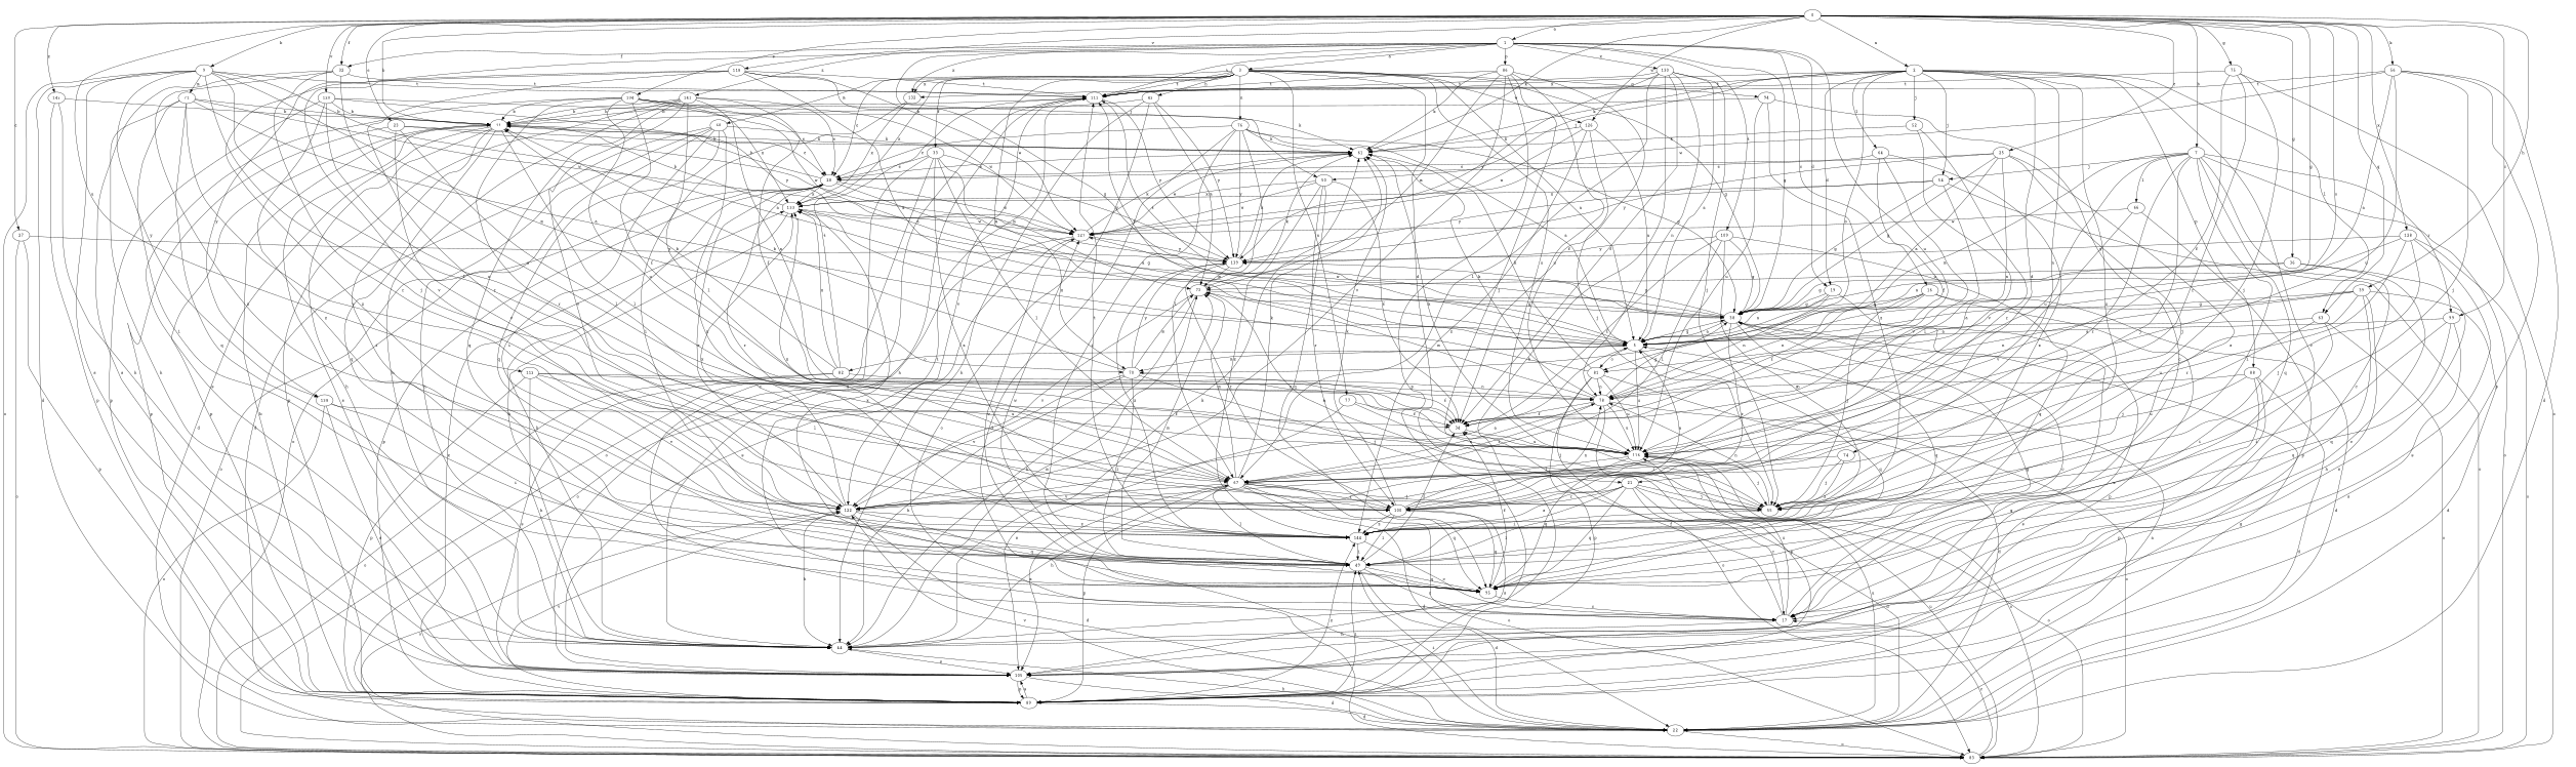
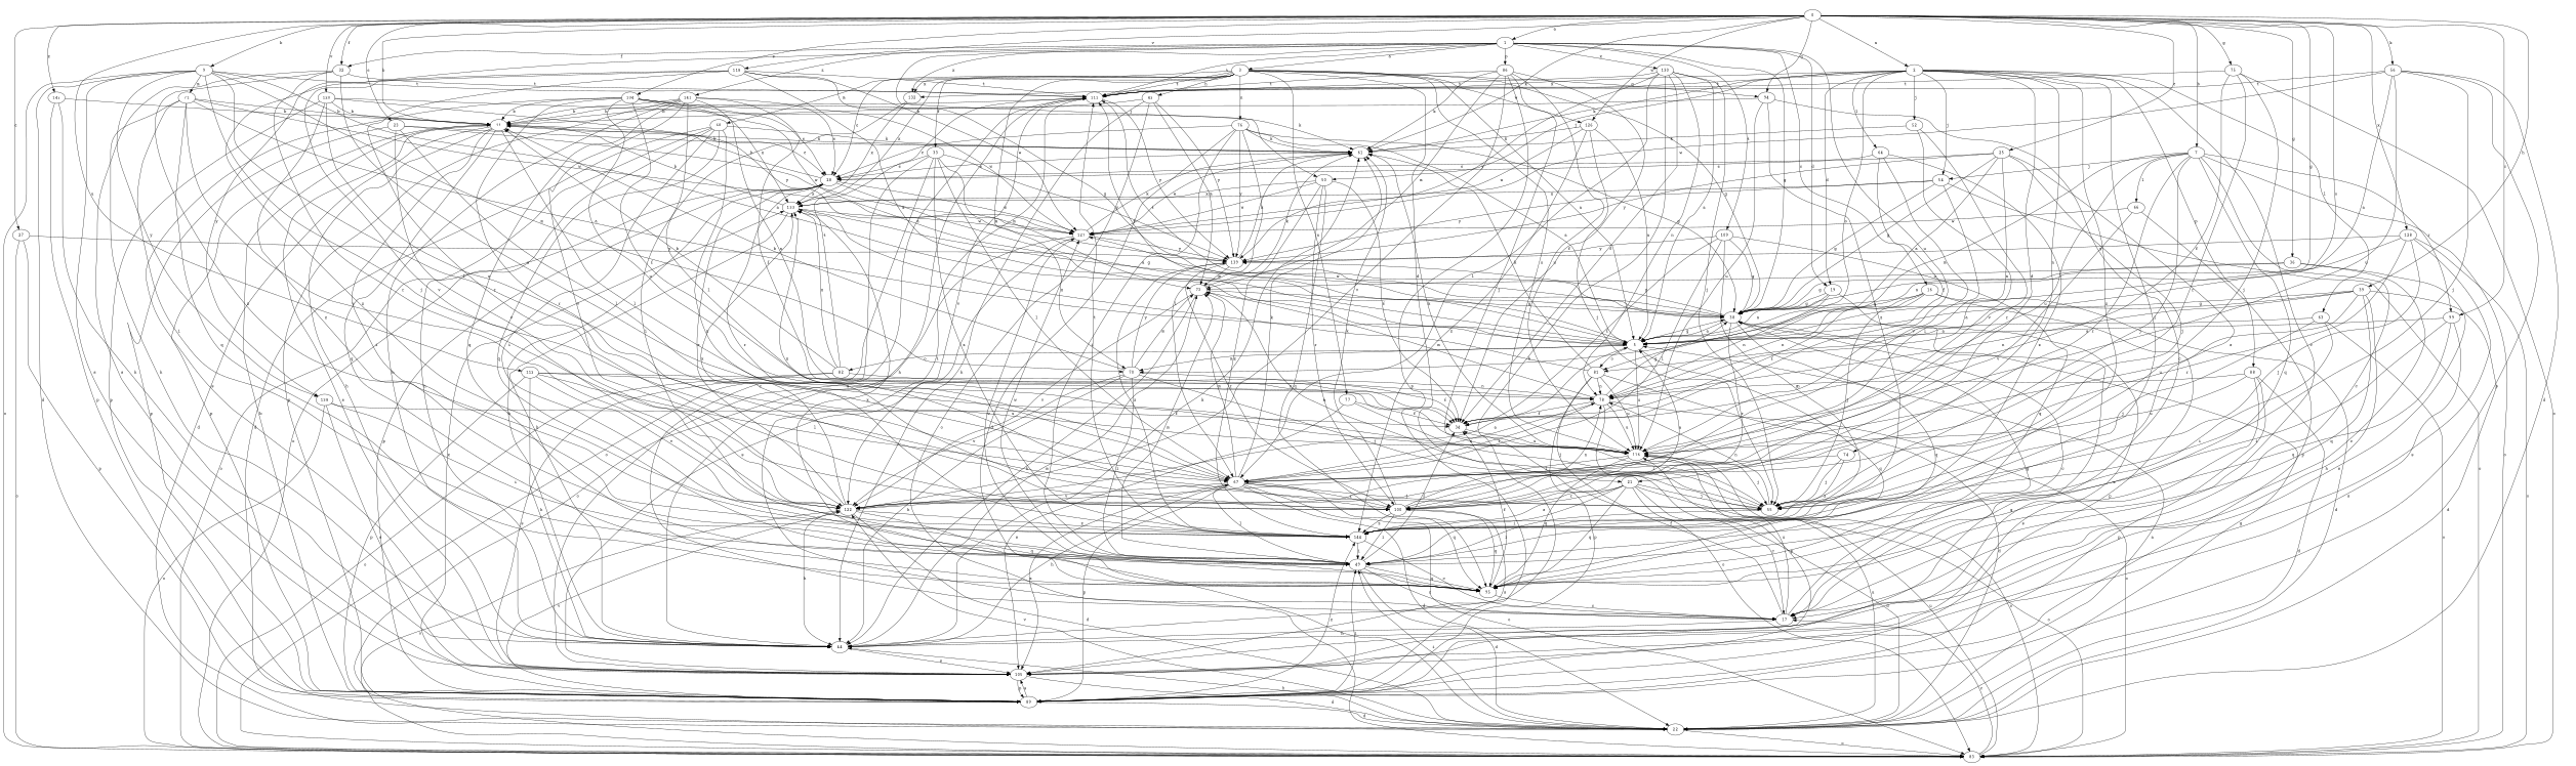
  strict digraph {
    fontname="Courier Prime"
    node [fontname="Courier Prime"]
    edge [fontname="Courier Prime"]
    0
    1
    2
    7
    9
    11
    23
    25
    27
    32
    n11 [label=75]
    36
    38
    39
    56
    61
    81
    94
    99
    104
    112
    118
    120
    126
    128
    142
    3
    16
    19
    50
    86
    109
    111
    116
    130
    132
    138
    143
    17
    21
    49
    52
    54
    63
    64
    74
    88
    144
    70
    95
    55
    66
    83
    100
    5
    22
    67
    71
    105
    28
    44
    89
    127
    122
    78
    139
    34
    72
    133
    33
    42
    68
    76
    77
    82
    0 -> 1 [label=a]
    0 -> 2 [label=a]
    0 -> 7 [label=b]
    0 -> 9 [label=b]
    0 -> 11 [label=b]
    0 -> 23 [label=e]
    0 -> 25 [label=e]
    0 -> 27 [label=e]
    0 -> 32 [label=f]
    0 -> n11 [label=g]
    0 -> 36 [label=g]
    0 -> 38 [label=g]
    0 -> 39 [label=h]
    0 -> 56 [label=k]
    0 -> 61 [label=k]
    0 -> 81 [label=o]
-   0 -> 63 [label=q]
+   0 -> 94 [label=q]
    0 -> 99 [label=r]
    0 -> 104 [label=s]
    0 -> 112 [label=u]
    0 -> 118 [label=v]
    0 -> 120 [label=v]
    0 -> 126 [label=w]
    0 -> 128 [label=x]
    0 -> 142 [label=z]
    1 -> 32 [label=f]
    1 -> 38 [label=g]
    1 -> 3 [label=a]
    1 -> 16 [label=c]
    1 -> 19 [label=d]
    1 -> 50 [label=j]
    1 -> 86 [label=p]
    1 -> 109 [label=t]
    1 -> 111 [label=t]
    1 -> 116 [label=u]
    1 -> 130 [label=x]
    1 -> 132 [label=x]
    1 -> 138 [label=y]
    1 -> 143 [label=z]
    2 -> 61 [label=k]
    2 -> 81 [label=o]
    2 -> 19 [label=d]
    2 -> 50 [label=j]
    2 -> 111 [label=t]
    2 -> 132 [label=x]
    2 -> 17 [label=c]
    2 -> 21 [label=d]
-   7 -> 49 [label=i]
+   2 -> 49 [label=i]
    2 -> 52 [label=j]
    2 -> 54 [label=j]
    2 -> 63 [label=l]
    2 -> 64 [label=l]
    2 -> 74 [label=n]
    2 -> 88 [label=p]
    2 -> 144 [label=z]
    7 -> 99 [label=r]
    7 -> 116 [label=u]
    7 -> 17 [label=c]
    7 -> 54 [label=j]
    7 -> 70 [label=m]
    7 -> 95 [label=q]
    7 -> 55 [label=j]
    7 -> 66 [label=l]
    7 -> 83 [label=o]
    7 -> 100 [label=r]
    9 -> 111 [label=t]
    9 -> 138 [label=y]
    9 -> 70 [label=m]
    9 -> 55 [label=j]
    9 -> 83 [label=o]
    9 -> 5 [label=a]
    9 -> 22 [label=d]
    9 -> 67 [label=l]
    9 -> 71 [label=m]
    9 -> 105 [label=s]
    11 -> 61 [label=k]
    11 -> 49 [label=i]
    11 -> 95 [label=q]
    11 -> 22 [label=d]
    11 -> 67 [label=l]
    11 -> 105 [label=s]
    11 -> 28 [label=e]
    11 -> 44 [label=h]
    11 -> 89 [label=p]
    23 -> 61 [label=k]
    23 -> 67 [label=l]
    23 -> 89 [label=p]
    23 -> 127 [label=w]
    23 -> 122 [label=v]
    25 -> 38 [label=g]
    25 -> 144 [label=z]
    25 -> 55 [label=j]
    25 -> 5 [label=a]
    25 -> 28 [label=e]
    25 -> 78 [label=n]
    25 -> 139 [label=y]
    27 -> 83 [label=o]
    27 -> 89 [label=p]
    27 -> 139 [label=y]
    32 -> 111 [label=t]
    32 -> 116 [label=u]
    32 -> 144 [label=z]
    32 -> 100 [label=r]
    32 -> 105 [label=s]
    n11 -> 111 [label=t]
    n11 -> 55 [label=j]
    n11 -> 83 [label=o]
    n11 -> 100 [label=r]
    n11 -> 34 [label=f]
    36 -> 38 [label=g]
    36 -> 17 [label=c]
    36 -> 105 [label=s]
    36 -> 72 [label=u]
    38 -> 111 [label=t]
    38 -> 17 [label=c]
    38 -> 95 [label=q]
    38 -> 100 [label=r]
    38 -> 5 [label=a]
    38 -> 127 [label=w]
    38 -> 139 [label=y]
    39 -> 38 [label=g]
    39 -> 116 [label=u]
    39 -> 95 [label=q]
    39 -> 5 [label=a]
    39 -> 22 [label=d]
    39 -> 44 [label=h]
    39 -> 78 [label=n]
    56 -> 111 [label=t]
    56 -> 116 [label=u]
    56 -> 55 [label=j]
    56 -> 5 [label=a]
    56 -> 22 [label=d]
    56 -> 89 [label=p]
    56 -> 127 [label=w]
    61 -> 28 [label=e]
    61 -> 127 [label=w]
    81 -> 61 [label=k]
    81 -> 116 [label=u]
    81 -> 83 [label=o]
    81 -> 22 [label=d]
    81 -> 89 [label=p]
    81 -> 78 [label=n]
    81 -> 133 [label=x]
    94 -> 11 [label=b]
    94 -> 116 [label=u]
    94 -> 17 [label=c]
    94 -> 144 [label=z]
    99 -> 49 [label=i]
    99 -> 95 [label=q]
    99 -> 5 [label=a]
    99 -> 105 [label=s]
    104 -> 11 [label=b]
    104 -> 116 [label=u]
    104 -> 100 [label=r]
    104 -> 5 [label=a]
    104 -> 105 [label=s]
    104 -> 28 [label=e]
    104 -> 127 [label=w]
    104 -> 34 [label=f]
    104 -> 133 [label=x]
    112 -> 116 [label=u]
    112 -> 67 [label=l]
    112 -> 44 [label=h]
    112 -> 89 [label=p]
    112 -> 122 [label=v]
    112 -> 78 [label=n]
    118 -> 38 [label=g]
    118 -> 111 [label=t]
    118 -> 144 [label=z]
    118 -> 100 [label=r]
    118 -> 5 [label=a]
    118 -> 127 [label=w]
    118 -> 122 [label=v]
    120 -> 11 [label=b]
    120 -> 61 [label=k]
    120 -> 116 [label=u]
    120 -> 144 [label=z]
    120 -> 89 [label=p]
    120 -> 139 [label=y]
    126 -> 61 [label=k]
    126 -> 144 [label=z]
    126 -> 55 [label=j]
    126 -> 5 [label=a]
    126 -> 127 [label=w]
    128 -> 55 [label=j]
    128 -> 83 [label=o]
    128 -> 100 [label=r]
    128 -> 5 [label=a]
    128 -> 105 [label=s]
    128 -> 139 [label=y]
    142 -> 11 [label=b]
    142 -> 44 [label=h]
    142 -> 89 [label=p]
    3 -> 38 [label=g]
    3 -> 94 [label=q]
    3 -> 126 [label=w]
    3 -> 111 [label=t]
    3 -> 116 [label=u]
    3 -> 132 [label=x]
    3 -> 21 [label=d]
    3 -> 70 [label=m]
    3 -> 5 [label=a]
    3 -> 28 [label=e]
    3 -> 133 [label=x]
    3 -> 33 [label=f]
    3 -> 42 [label=h]
    3 -> 68 [label=m]
    3 -> 76 [label=n]
    3 -> 77 [label=n]
    16 -> 38 [label=g]
    16 -> 55 [label=j]
    16 -> 22 [label=d]
    16 -> 89 [label=p]
    16 -> 78 [label=n]
    16 -> 34 [label=f]
    19 -> 38 [label=g]
    19 -> 5 [label=a]
    19 -> 105 [label=s]
    19 -> 78 [label=n]
    50 -> 144 [label=z]
    50 -> 95 [label=q]
    50 -> 100 [label=r]
    50 -> 127 [label=w]
    50 -> 34 [label=f]
    50 -> 133 [label=x]
    86 -> 61 [label=k]
    86 -> 111 [label=t]
    86 -> 116 [label=u]
    86 -> 55 [label=j]
    86 -> 89 [label=p]
    86 -> 122 [label=v]
    86 -> 34 [label=f]
    86 -> 72 [label=m]
    109 -> 38 [label=g]
    109 -> 144 [label=z]
    109 -> 95 [label=q]
    109 -> 67 [label=l]
    109 -> 139 [label=y]
    109 -> 34 [label=f]
    111 -> 11 [label=b]
    111 -> 105 [label=s]
    111 -> 44 [label=h]
    111 -> 122 [label=v]
    111 -> 139 [label=y]
    116 -> 61 [label=k]
    116 -> 95 [label=q]
    116 -> 55 [label=j]
    116 -> 83 [label=o]
    116 -> 67 [label=l]
    130 -> 111 [label=t]
    130 -> 55 [label=j]
    130 -> 5 [label=a]
    130 -> 67 [label=l]
    130 -> 44 [label=h]
    130 -> 78 [label=n]
    130 -> 139 [label=y]
    130 -> 34 [label=f]
    132 -> 49 [label=i]
    132 -> 133 [label=x]
    138 -> 49 [label=i]
    138 -> 83 [label=o]
    138 -> 105 [label=s]
    138 -> 34 [label=f]
    143 -> 11 [label=b]
    143 -> 95 [label=q]
    143 -> 67 [label=l]
    143 -> 28 [label=e]
    143 -> 44 [label=h]
    143 -> 89 [label=p]
    143 -> 122 [label=v]
    143 -> 78 [label=n]
    143 -> 34 [label=f]
    17 -> 38 [label=g]
    17 -> 111 [label=t]
    17 -> 116 [label=u]
    17 -> 44 [label=h]
    17 -> 34 [label=f]
    21 -> 17 [label=c]
    21 -> 49 [label=i]
    21 -> 144 [label=z]
    21 -> 95 [label=q]
    21 -> 55 [label=j]
    21 -> 83 [label=o]
    21 -> 100 [label=r]
    21 -> 22 [label=d]
    49 -> 17 [label=c]
    49 -> 95 [label=q]
    49 -> 22 [label=d]
    49 -> 67 [label=l]
    49 -> 127 [label=w]
    49 -> 34 [label=f]
    49 -> 72 [label=m]
    52 -> 61 [label=k]
    52 -> 100 [label=r]
    52 -> 122 [label=v]
    54 -> 38 [label=g]
    54 -> 83 [label=o]
    54 -> 67 [label=l]
    54 -> 139 [label=y]
    54 -> 133 [label=x]
    63 -> 49 [label=i]
    63 -> 55 [label=j]
    63 -> 83 [label=o]
    63 -> 5 [label=a]
    64 -> 144 [label=z]
    64 -> 28 [label=e]
    64 -> 122 [label=v]
    64 -> 34 [label=f]
    74 -> 144 [label=z]
    74 -> 55 [label=j]
    74 -> 67 [label=l]
    88 -> 116 [label=u]
    88 -> 22 [label=d]
    88 -> 105 [label=s]
    88 -> 89 [label=p]
    88 -> 78 [label=n]
    144 -> 111 [label=t]
    144 -> 17 [label=c]
    144 -> 49 [label=i]
    70 -> 11 [label=b]
    70 -> 49 [label=i]
    70 -> 55 [label=j]
    70 -> 44 [label=h]
    70 -> 122 [label=v]
    70 -> 139 [label=y]
    70 -> 34 [label=f]
    70 -> 72 [label=m]
    95 -> 17 [label=c]
    95 -> 127 [label=w]
    95 -> 34 [label=f]
    95 -> 133 [label=x]
    55 -> 49 [label=i]
    55 -> 78 [label=n]
    55 -> 72 [label=m]
    66 -> 89 [label=p]
    66 -> 127 [label=w]
    66 -> 122 [label=v]
    83 -> 116 [label=u]
    83 -> 17 [label=c]
    83 -> 122 [label=v]
    100 -> 61 [label=k]
    100 -> 49 [label=i]
    100 -> 144 [label=z]
    100 -> 95 [label=q]
    100 -> 5 [label=a]
    100 -> 105 [label=s]
    100 -> 78 [label=n]
    100 -> 133 [label=x]
    5 -> 38 [label=g]
    5 -> 81 [label=o]
    5 -> 111 [label=t]
    5 -> 116 [label=u]
    5 -> 70 [label=m]
    5 -> 95 [label=q]
    5 -> 82 [label=o]
    22 -> 38 [label=g]
    22 -> 116 [label=u]
    22 -> 49 [label=i]
    22 -> 83 [label=o]
    22 -> 5 [label=a]
    22 -> 44 [label=h]
    22 -> 122 [label=v]
    67 -> 61 [label=k]
    67 -> 95 [label=q]
    67 -> 55 [label=j]
    67 -> 83 [label=o]
    67 -> 100 [label=r]
    67 -> 22 [label=d]
    67 -> 105 [label=s]
    67 -> 44 [label=h]
    67 -> 89 [label=p]
    67 -> 122 [label=v]
    67 -> 78 [label=n]
    67 -> 72 [label=m]
    71 -> 11 [label=b]
    71 -> 49 [label=i]
    71 -> 95 [label=q]
    71 -> 5 [label=a]
    71 -> 44 [label=h]
    71 -> 127 [label=w]
    71 -> 122 [label=v]
    105 -> 22 [label=d]
    105 -> 89 [label=p]
    28 -> 11 [label=b]
    28 -> 83 [label=o]
    28 -> 100 [label=r]
    28 -> 5 [label=a]
    28 -> 44 [label=h]
    28 -> 89 [label=p]
    28 -> 127 [label=w]
    28 -> 133 [label=x]
    44 -> 61 [label=k]
    44 -> 105 [label=s]
    44 -> 72 [label=m]
    89 -> 11 [label=b]
    89 -> 38 [label=g]
    89 -> 49 [label=i]
    89 -> 144 [label=z]
    89 -> 22 [label=d]
    89 -> 105 [label=s]
    89 -> 122 [label=v]
    89 -> 133 [label=x]
    127 -> 61 [label=k]
    127 -> 83 [label=o]
    127 -> 105 [label=s]
    127 -> 139 [label=y]
    122 -> 144 [label=z]
    122 -> 95 [label=q]
    122 -> 5 [label=a]
    122 -> 22 [label=d]
    122 -> 28 [label=e]
    122 -> 44 [label=h]
    122 -> 133 [label=x]
    78 -> 38 [label=g]
-   78 -> 61 [label=k]
    78 -> 116 [label=u]
    78 -> 83 [label=o]
    78 -> 67 [label=l]
    78 -> 89 [label=p]
    78 -> 34 [label=f]
    78 -> 72 [label=m]
    139 -> 61 [label=k]
    139 -> 144 [label=z]
    139 -> 100 [label=r]
    139 -> 72 [label=m]
    34 -> 116 [label=u]
    72 -> 38 [label=g]
    72 -> 61 [label=k]
    72 -> 44 [label=h]
    72 -> 122 [label=v]
    133 -> 11 [label=b]
    133 -> 38 [label=g]
    133 -> 44 [label=h]
    133 -> 127 [label=w]
    33 -> 17 [label=c]
    33 -> 144 [label=z]
    33 -> 83 [label=o]
    33 -> 67 [label=l]
    33 -> 28 [label=e]
    33 -> 139 [label=y]
    33 -> 72 [label=m]
    42 -> 11 [label=b]
    42 -> 83 [label=o]
    42 -> 44 [label=h]
    42 -> 139 [label=y]
    42 -> 72 [label=m]
    68 -> 61 [label=k]
    68 -> 49 [label=i]
    68 -> 144 [label=z]
    68 -> 95 [label=q]
    68 -> 83 [label=o]
    68 -> 22 [label=d]
    68 -> 44 [label=h]
    76 -> 38 [label=g]
    76 -> 61 [label=k]
    76 -> 49 [label=i]
    76 -> 5 [label=a]
    76 -> 22 [label=d]
    76 -> 67 [label=l]
    76 -> 28 [label=e]
    76 -> 139 [label=y]
    77 -> 55 [label=j]
    77 -> 105 [label=s]
    77 -> 34 [label=f]
    82 -> 11 [label=b]
    82 -> 111 [label=t]
    82 -> 83 [label=o]
    82 -> 105 [label=s]
    82 -> 78 [label=n]
    82 -> 133 [label=x]
  }
